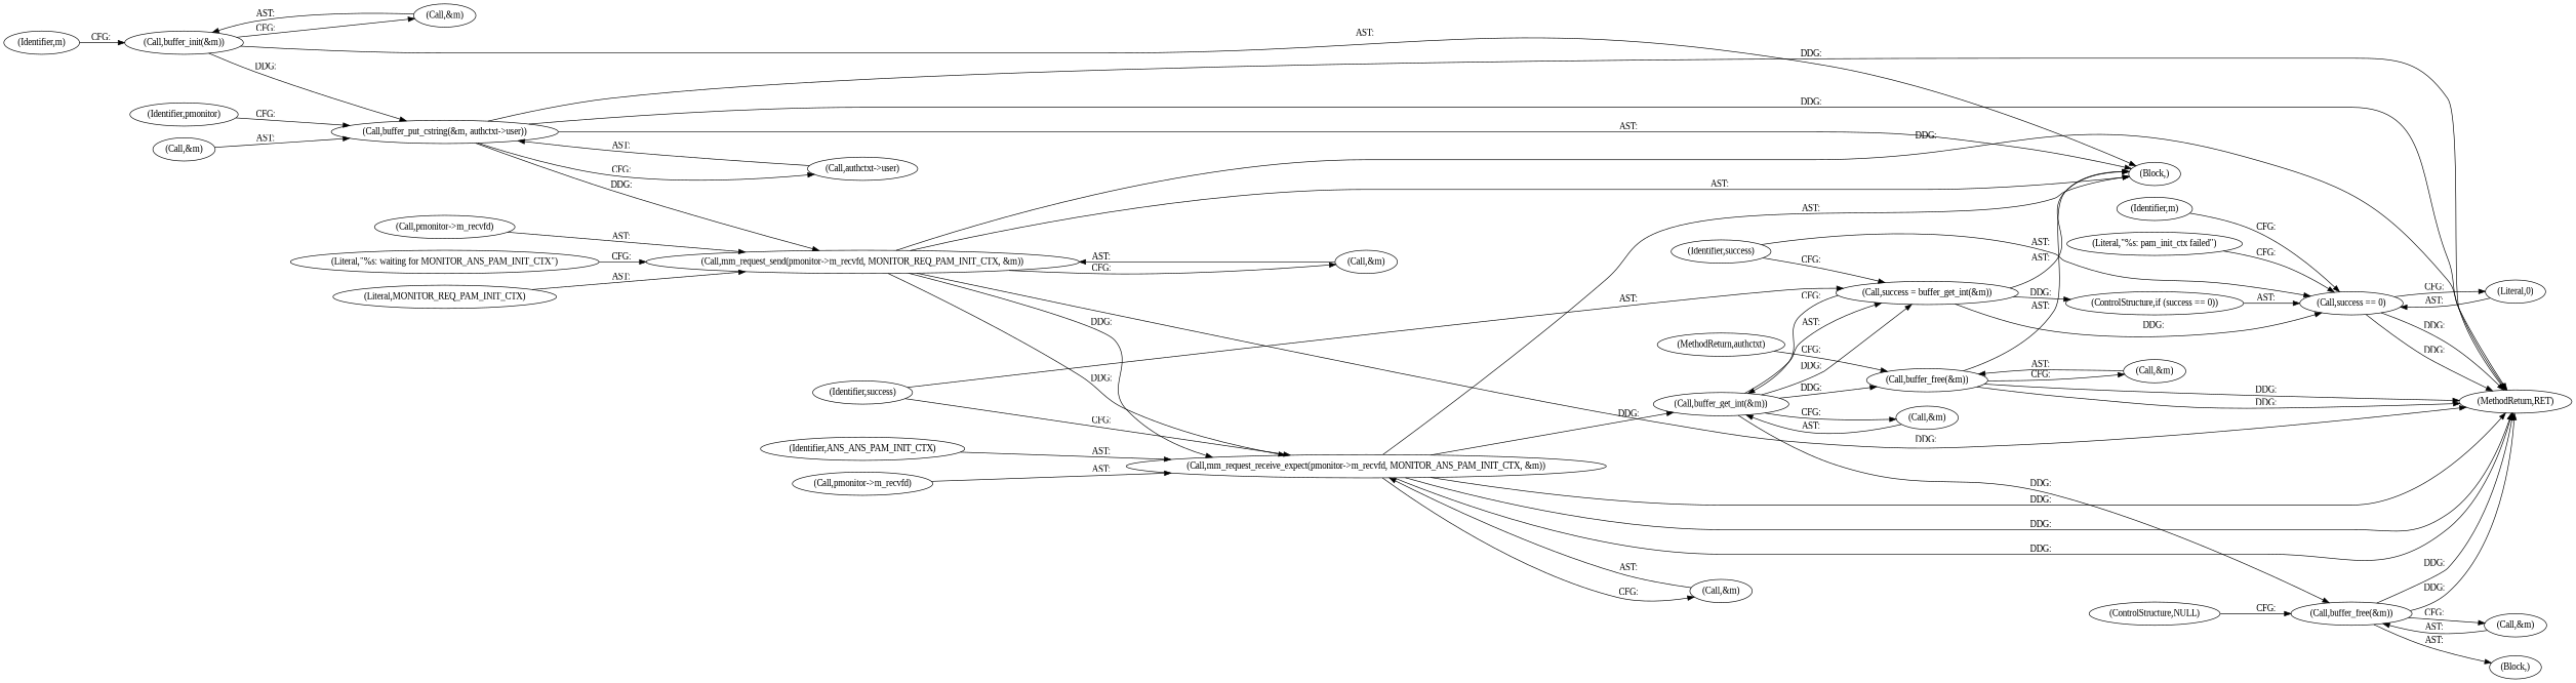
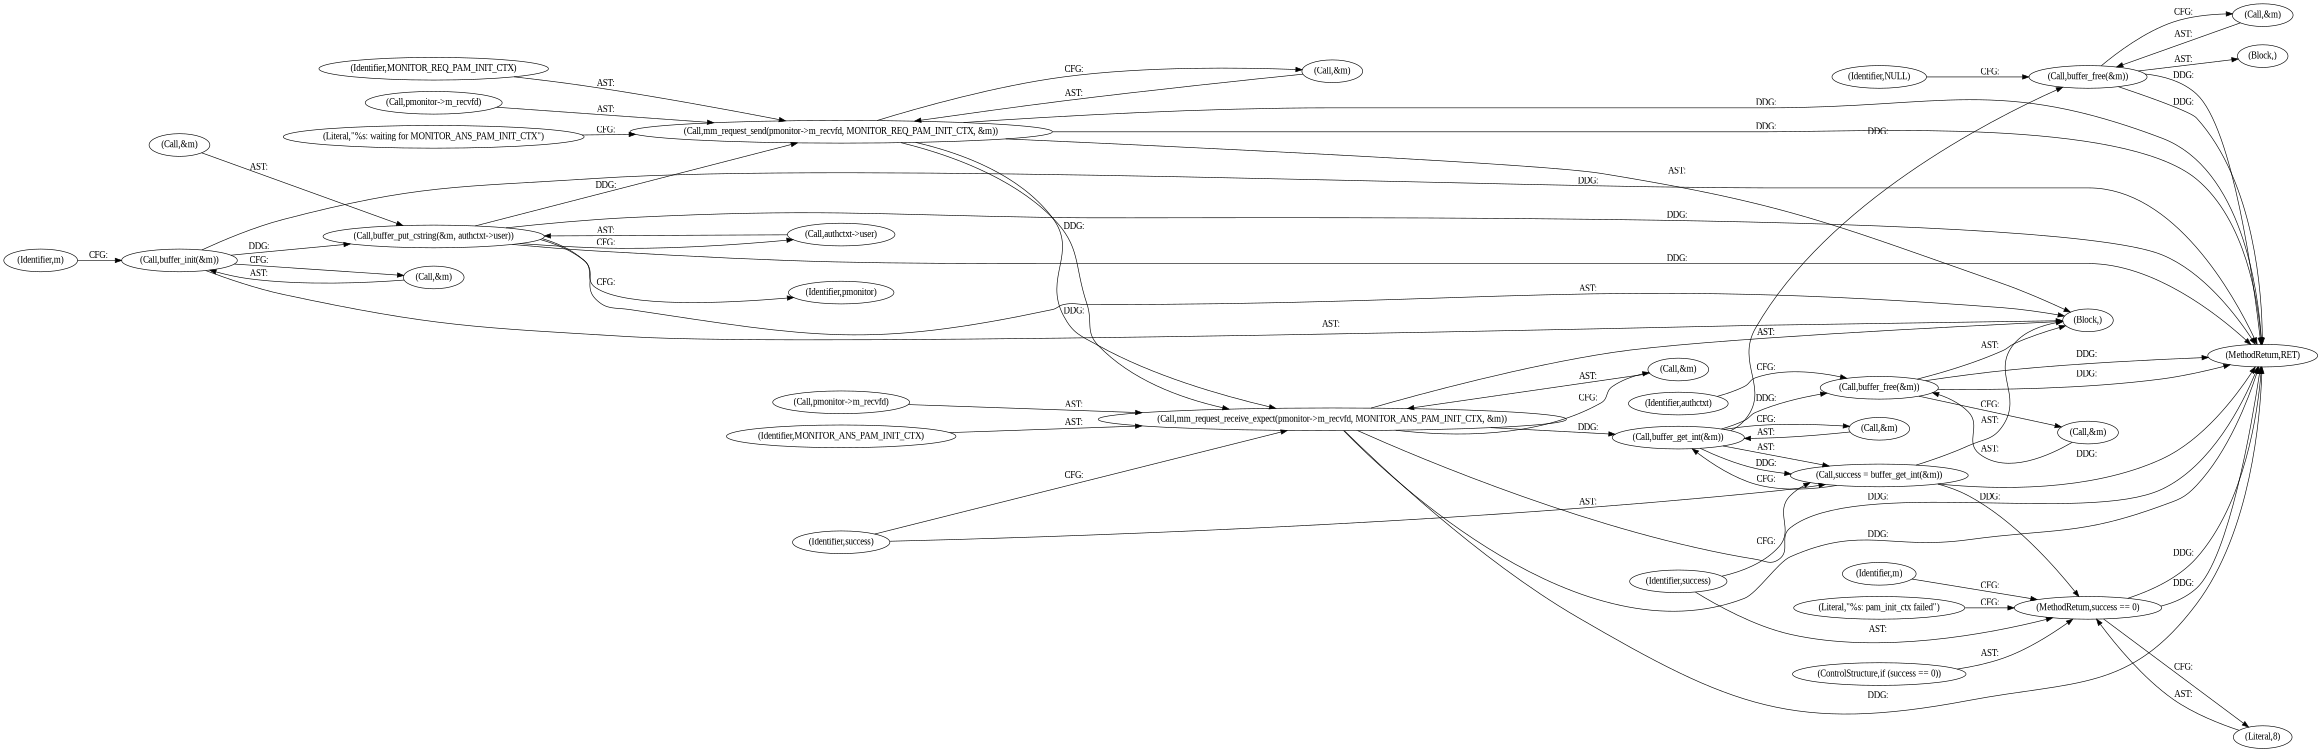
  digraph {
    fontname="Liberation Serif"
    rankdir=LR
    node [fontname="Liberation Serif"]
    edge [fontname="Liberation Serif"]
    n1 [label="(Call,mm_request_send(pmonitor->m_recvfd, MONITOR_REQ_PAM_INIT_CTX, &m))"]
    n2 [label="(Call,mm_request_receive_expect(pmonitor->m_recvfd, MONITOR_ANS_PAM_INIT_CTX, &m))"]
    n3 [label="(Block,)"]
    n4 [label="(Call,&m)"]
    n5 [label="(MethodReturn,RET)"]
    n6 [label="(Call,buffer_get_int(&m))"]
    n7 [label="(Call,&m)"]
    n8 [label="(Call,buffer_put_cstring(&m, authctxt->user))"]
    n9 [label="(Call,authctxt->user)"]
    n10 [label="(Call,buffer_init(&m))"]
    n11 [label="(Call,&m)"]
    n12 [label="(Call,success = buffer_get_int(&m))"]
    n13 [label="(Call,buffer_free(&m))"]
    n14 [label="(Call,buffer_free(&m))"]
    n15 [label="(Call,&m)"]
-   n16 [label="(Call,success == 0)"]
+   n16 [label="(MethodReturn,success == 0)"]
    n17 [label="(Block,)"]
    n18 [label="(Call,&m)"]
    n19 [label="(Call,&m)"]
-   n20 [label="(Literal,0)"]
+   n20 [label="(Literal,8)"]
    n21 [label="(ControlStructure,if (success == 0))"]
    n22 [label="(Identifier,success)"]
-   n23 [label="(Literal,MONITOR_REQ_PAM_INIT_CTX)"]
-   n24 [label="(ControlStructure,NULL)"]
-   n25 [label="(MethodReturn,authctxt)"]
+   n23 [label="(Identifier,MONITOR_REQ_PAM_INIT_CTX)"]
+   n24 [label="(Identifier,NULL)"]
+   n25 [label="(Identifier,authctxt)"]
    n26 [label="(Call,pmonitor->m_recvfd)"]
    n27 [label="(Identifier,pmonitor)"]
    n28 [label="(Call,&m)"]
    n29 [label="(Literal,\"%s: waiting for MONITOR_ANS_PAM_INIT_CTX\")"]
-   n30 [label="(Identifier,ANS_ANS_PAM_INIT_CTX)"]
+   n30 [label="(Identifier,MONITOR_ANS_PAM_INIT_CTX)"]
    n31 [label="(Call,pmonitor->m_recvfd)"]
    n32 [label="(Identifier,m)"]
    n33 [label="(Literal,\"%s: pam_init_ctx failed\")"]
    n34 [label="(Identifier,m)"]
    n35 [label="(Identifier,success)"]
    n1 -> n2 [label="DDG: "]
    n1 -> n2 [label="DDG: "]
    n1 -> n3 [label="AST: "]
    n1 -> n4 [label="CFG: "]
    n1 -> n5 [label="DDG: "]
    n1 -> n5 [label="DDG: "]
    n2 -> n3 [label="AST: "]
    n2 -> n5 [label="DDG: "]
    n2 -> n5 [label="DDG: "]
    n2 -> n5 [label="DDG: "]
    n2 -> n6 [label="DDG: "]
    n2 -> n7 [label="CFG: "]
    n4 -> n1 [label="AST: "]
    n6 -> n12 [label="AST: "]
    n6 -> n12 [label="DDG: "]
    n6 -> n13 [label="DDG: "]
    n6 -> n14 [label="DDG: "]
    n6 -> n15 [label="CFG: "]
    n7 -> n2 [label="AST: "]
    n8 -> n1 [label="DDG: "]
    n8 -> n3 [label="AST: "]
    n8 -> n5 [label="DDG: "]
    n8 -> n5 [label="DDG: "]
    n8 -> n9 [label="CFG: "]
    n9 -> n8 [label="AST: "]
    n10 -> n3 [label="AST: "]
+   n10 -> n5 [label="DDG: "]
    n10 -> n8 [label="DDG: "]
    n10 -> n11 [label="CFG: "]
    n11 -> n10 [label="AST: "]
    n12 -> n3 [label="AST: "]
-   n12 -> n21 [label="DDG: "]
+   n12 -> n5 [label="DDG: "]
    n12 -> n6 [label="CFG: "]
    n12 -> n16 [label="DDG: "]
    n13 -> n5 [label="DDG: "]
    n13 -> n5 [label="DDG: "]
    n13 -> n17 [label="AST: "]
    n13 -> n18 [label="CFG: "]
    n14 -> n3 [label="AST: "]
    n14 -> n5 [label="DDG: "]
    n14 -> n5 [label="DDG: "]
    n14 -> n19 [label="CFG: "]
    n15 -> n6 [label="AST: "]
    n16 -> n5 [label="DDG: "]
    n16 -> n5 [label="DDG: "]
    n16 -> n20 [label="CFG: "]
    n18 -> n13 [label="AST: "]
    n19 -> n14 [label="AST: "]
    n20 -> n16 [label="AST: "]
    n21 -> n16 [label="AST: "]
    n22 -> n12 [label="CFG: "]
    n22 -> n16 [label="AST: "]
    n23 -> n1 [label="AST: "]
    n24 -> n13 [label="CFG: "]
    n25 -> n14 [label="CFG: "]
    n26 -> n1 [label="AST: "]
-   n27 -> n8 [label="CFG: "]
+   n8 -> n27 [label="CFG: "]
    n28 -> n8 [label="AST: "]
    n29 -> n1 [label="CFG: "]
    n30 -> n2 [label="AST: "]
    n31 -> n2 [label="AST: "]
    n32 -> n10 [label="CFG: "]
    n33 -> n16 [label="CFG: "]
    n34 -> n16 [label="CFG: "]
    n35 -> n2 [label="CFG: "]
    n35 -> n12 [label="AST: "]
  }
